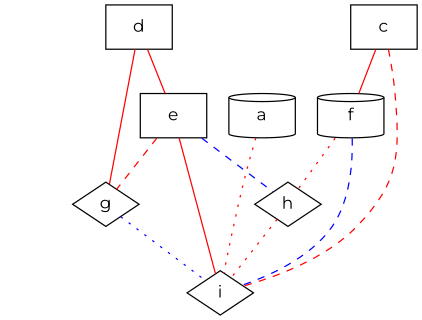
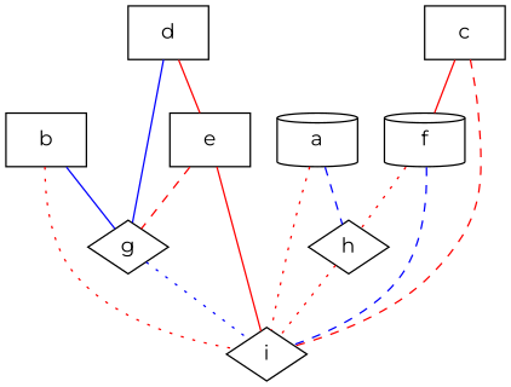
  graph {
    fontname=Montserrat
    node [fontname=Montserrat shape=box]
    edge [color=red fontname=Montserrat style=dotted]
    a [shape=cylinder]
    h [shape=diamond]
    i [shape=diamond]
+   b
    g [shape=diamond]
    c
    f [shape=cylinder]
    d
    e
-   e -- h [color=blue style=dashed]
+   a -- h [color=blue style=dashed]
    a -- i
    h -- i
+   b -- i
+   b -- g [color=blue style=solid]
    g -- i [color=blue]
    c -- i [style=dashed]
    c -- f [style=solid]
    f -- h
    f -- i [color=blue style=dashed]
-   d -- g [style=solid]
+   d -- g [color=blue style=solid]
    d -- e [style=solid]
    e -- i [style=solid]
    e -- g [style=dashed]
  }
